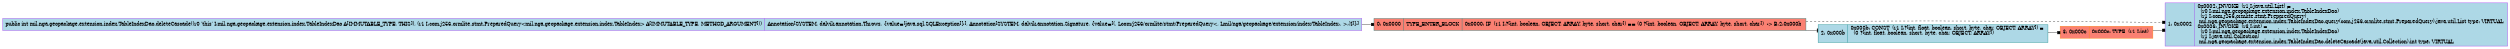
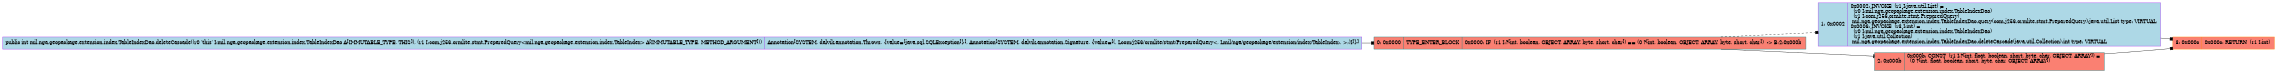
  digraph {
    rankdir=LR
    node [color=teal fillcolor=lightblue shape=record style=filled]
    edge [arrowhead=box]
    n1 [fillcolor=salmon label="{0\:\ 0x0000|TYPE_ENTER_BLOCK\l|0x0000: IF  (r1 I:?[int, boolean, OBJECT, ARRAY, byte, short, char]) == (0 ?[int, boolean, OBJECT, ARRAY, byte, short, char])  \-\> B:2:0x000b \l}"]
    n2 [color=purple label="{1\:\ 0x0002|0x0002: INVOKE  (r1 I:java.util.List) = \l  (r0 I:mil.nga.geopackage.extension.index.TableIndexDao)\l  (r1 I:com.j256.ormlite.stmt.PreparedQuery)\l mil.nga.geopackage.extension.index.TableIndexDao.query(com.j256.ormlite.stmt.PreparedQuery):java.util.List type: VIRTUAL \l0x0006: INVOKE  (r3 I:int) = \l  (r0 I:mil.nga.geopackage.extension.index.TableIndexDao)\l  (r1 I:java.util.Collection)\l mil.nga.geopackage.extension.index.TableIndexDao.deleteCascade(java.util.Collection):int type: VIRTUAL \l}"]
-   n3 [label="{2\:\ 0x000b|0x000b: CONST  (r1 I:?[int, float, boolean, short, byte, char, OBJECT, ARRAY]) = \l  (0 ?[int, float, boolean, short, byte, char, OBJECT, ARRAY])\l \l}"]
-   n4 [color=darkorange fillcolor=salmon label="{3\:\ 0x000c|0x000c: TYPE  (r1 I:int) \l}"]
+   n3 [fillcolor=salmon label="{2\:\ 0x000b|0x000b: CONST  (r1 I:?[int, float, boolean, short, byte, char, OBJECT, ARRAY]) = \l  (0 ?[int, float, boolean, short, byte, char, OBJECT, ARRAY])\l \l}"]
+   n4 [color=darkorange fillcolor=salmon label="{3\:\ 0x000c|0x000c: RETURN  (r1 I:int) \l}"]
    n5 [color=purple label="{public int mil.nga.geopackage.extension.index.TableIndexDao.deleteCascade((r0 'this' I:mil.nga.geopackage.extension.index.TableIndexDao A[IMMUTABLE_TYPE, THIS]), (r1 I:com.j256.ormlite.stmt.PreparedQuery\<mil.nga.geopackage.extension.index.TableIndex\> A[IMMUTABLE_TYPE, METHOD_ARGUMENT]))  | Annotation[SYSTEM, dalvik.annotation.Throws, \{value=[java.sql.SQLException]\}], Annotation[SYSTEM, dalvik.annotation.Signature, \{value=[(, Lcom\/j256\/ormlite\/stmt\/PreparedQuery\<, Lmil\/nga\/geopackage\/extension\/index\/TableIndex;, \>;)I]\}]\l}"]
    n1 -> n2 [style=dashed]
    n1 -> n3 [arrowhead=tee]
-   n4 -> n2
+   n2 -> n4
    n3 -> n4
    n5 -> n1
  }
